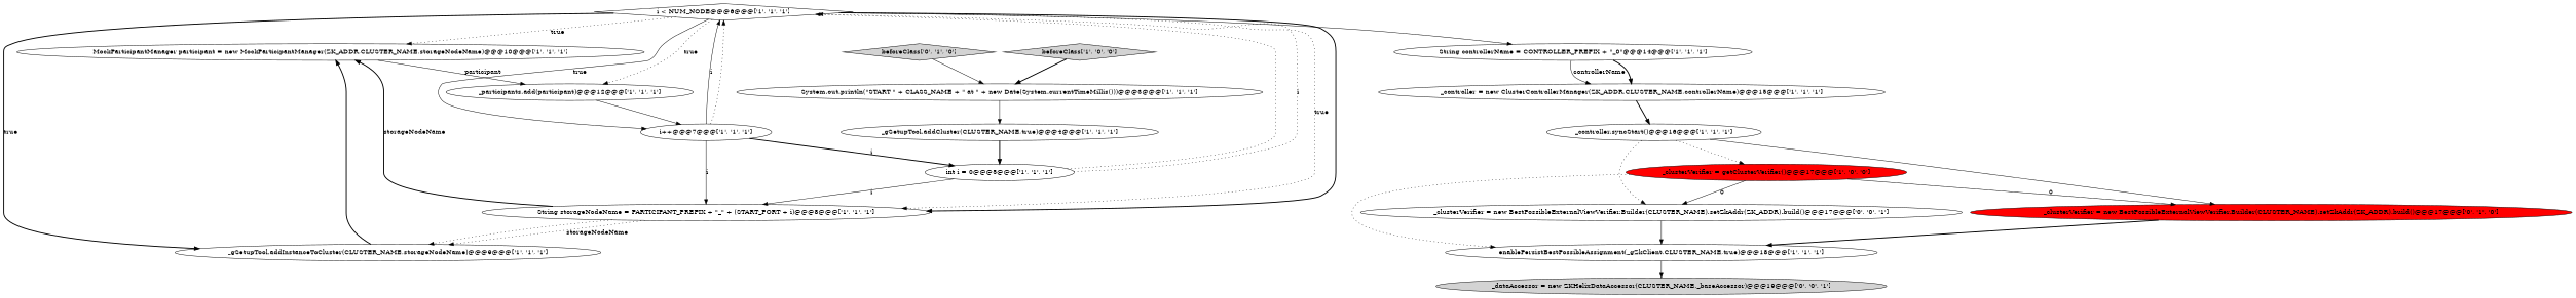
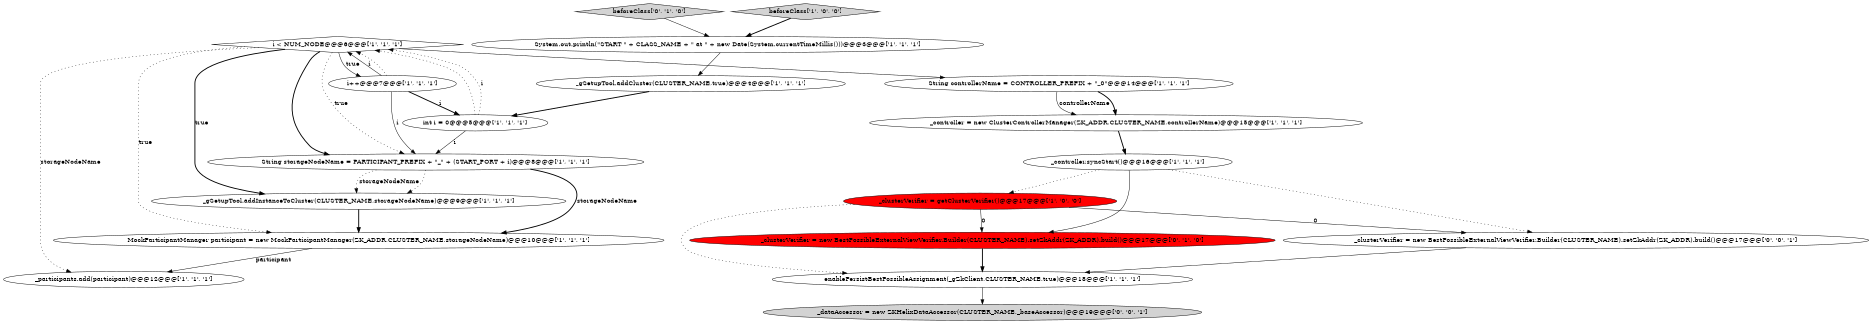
  digraph {
    node [fillcolor=white shape=ellipse style=filled]
    edge [style=solid]
    n1 [label="i < NUM_NODE@@@6@@@['1', '1', '1']" shape=diamond]
    n2 [label="MockParticipantManager participant = new MockParticipantManager(ZK_ADDR,CLUSTER_NAME,storageNodeName)@@@10@@@['1', '1', '1']"]
    n3 [label="_gSetupTool.addInstanceToCluster(CLUSTER_NAME,storageNodeName)@@@9@@@['1', '1', '1']"]
    n4 [label="String storageNodeName = PARTICIPANT_PREFIX + \"_\" + (START_PORT + i)@@@8@@@['1', '1', '1']"]
    n5 [label="String controllerName = CONTROLLER_PREFIX + \"_0\"@@@14@@@['1', '1', '1']"]
    n6 [label="_participants.add(participant)@@@12@@@['1', '1', '1']"]
    n7 [label="i++@@@7@@@['1', '1', '1']"]
    n8 [label="_controller = new ClusterControllerManager(ZK_ADDR,CLUSTER_NAME,controllerName)@@@15@@@['1', '1', '1']"]
    n9 [label="int i = 0@@@5@@@['1', '1', '1']"]
    n10 [label="System.out.println(\"START \" + CLASS_NAME + \" at \" + new Date(System.currentTimeMillis()))@@@3@@@['1', '1', '1']"]
    n11 [label="_gSetupTool.addCluster(CLUSTER_NAME,true)@@@4@@@['1', '1', '1']"]
    n12 [fillcolor=lightgray label="beforeClass['0', '1', '0']" shape=diamond]
    n13 [fillcolor=lightgray label="_dataAccessor = new ZKHelixDataAccessor(CLUSTER_NAME,_baseAccessor)@@@19@@@['0', '0', '1']"]
    n14 [fillcolor=lightgray label="beforeClass['1', '0', '0']" shape=diamond]
    n15 [label="_controller.syncStart()@@@16@@@['1', '1', '1']"]
    n16 [fillcolor=red label="_clusterVerifier = getClusterVerifier()@@@17@@@['1', '0', '0']"]
    n17 [fillcolor=red label="_clusterVerifier = new BestPossibleExternalViewVerifier.Builder(CLUSTER_NAME).setZkAddr(ZK_ADDR).build()@@@17@@@['0', '1', '0']"]
    n18 [label="_clusterVerifier = new BestPossibleExternalViewVerifier.Builder(CLUSTER_NAME).setZkAddr(ZK_ADDR).build()@@@17@@@['0', '0', '1']"]
    n19 [label="enablePersistBestPossibleAssignment(_gZkClient,CLUSTER_NAME,true)@@@18@@@['1', '1', '1']"]
    n1 -> n2 [label=true style=dotted]
    n1 -> n3 [label=true style=bold]
    n1 -> n4 [style=bold]
    n1 -> n4 [label=true style=dotted]
    n1 -> n5
-   n1 -> n6 [label=true style=dotted]
+   n1 -> n6 [label=storageNodeName style=dotted]
    n1 -> n7 [label=true]
    n2 -> n6 [label=participant]
    n3 -> n2 [style=bold]
    n4 -> n2 [label=storageNodeName style=bold]
    n4 -> n3 [label=storageNodeName style=dotted]
    n4 -> n3 [style=dotted]
    n5 -> n8 [label=controllerName]
    n5 -> n8 [style=bold]
-   n6 -> n7
    n7 -> n1 [label=i]
    n7 -> n1 [style=dotted]
    n7 -> n4 [label=i]
    n7 -> n9 [label=i style=bold]
    n8 -> n15 [style=bold]
    n9 -> n1 [style=dotted]
    n9 -> n1 [label=i style=dotted]
    n9 -> n4 [label=i]
    n10 -> n11
    n11 -> n9 [style=bold]
    n12 -> n10
    n14 -> n10 [style=bold]
    n15 -> n16 [style=dotted]
    n15 -> n17
    n15 -> n18 [style=dotted]
    n16 -> n17 [label=0]
    n16 -> n18 [label=0]
    n16 -> n19 [style=dotted]
    n17 -> n19 [style=bold]
    n18 -> n19
    n19 -> n13
  }
